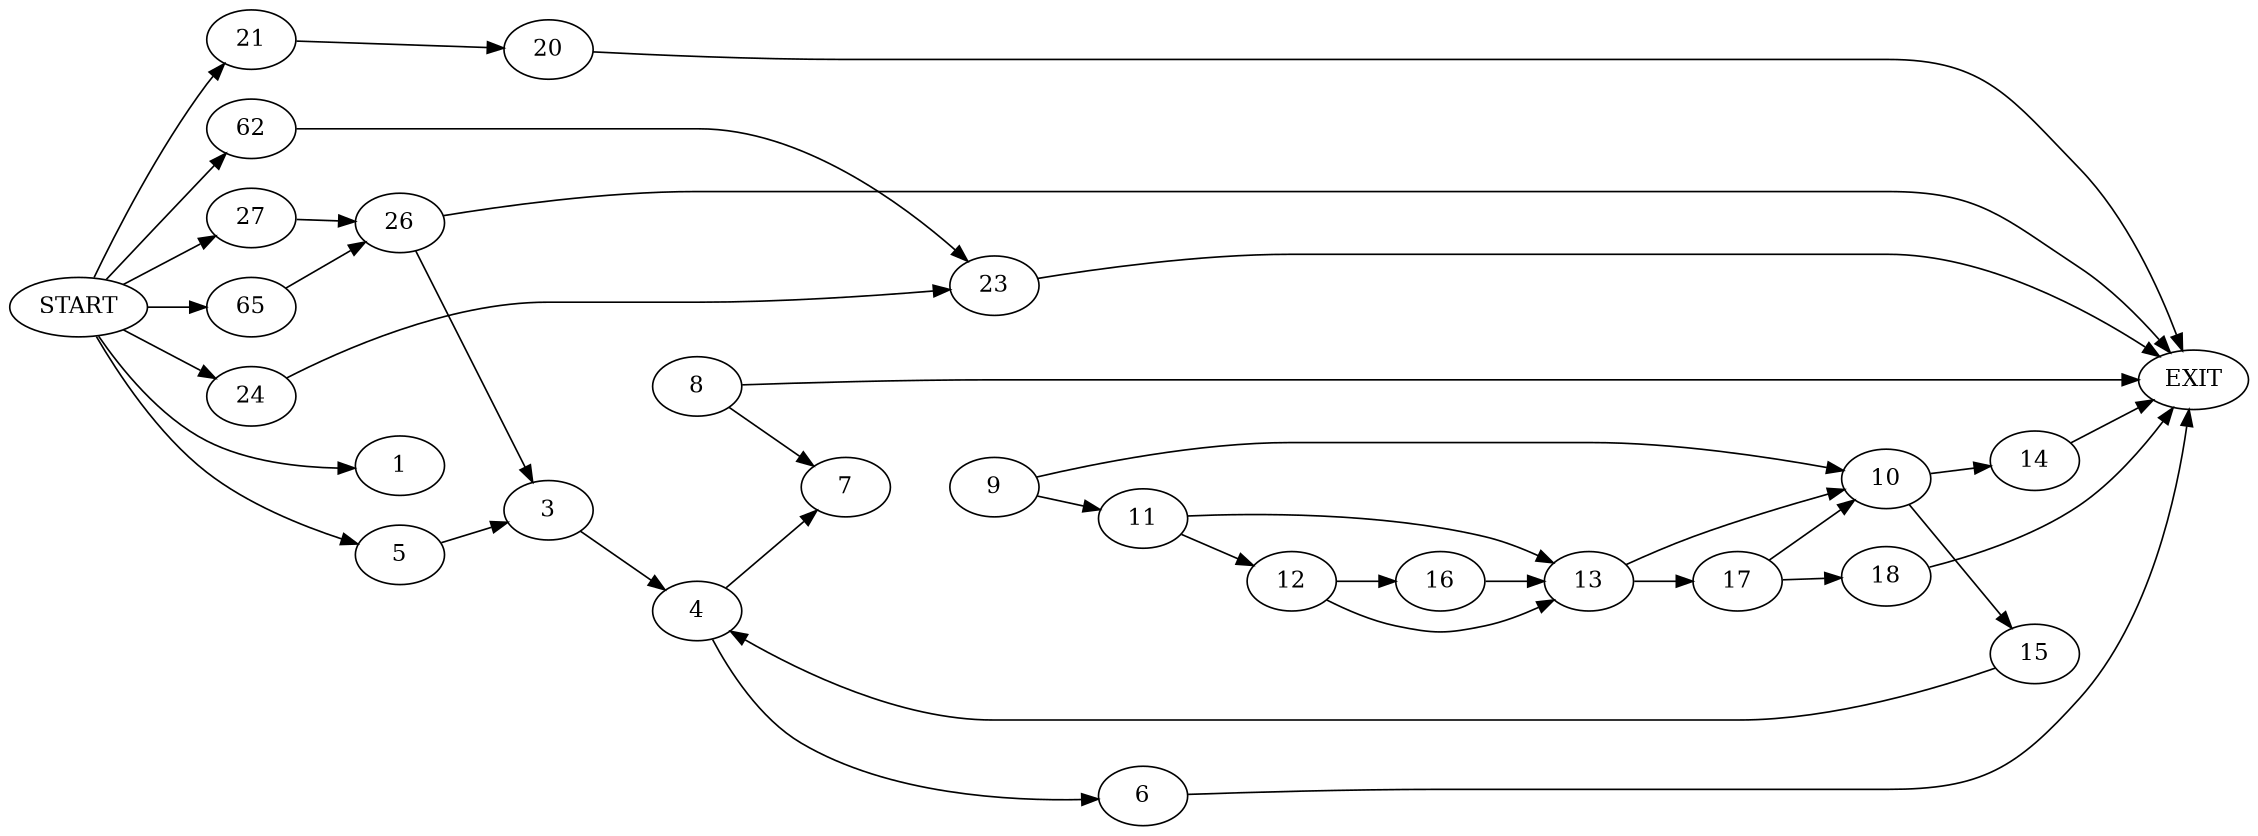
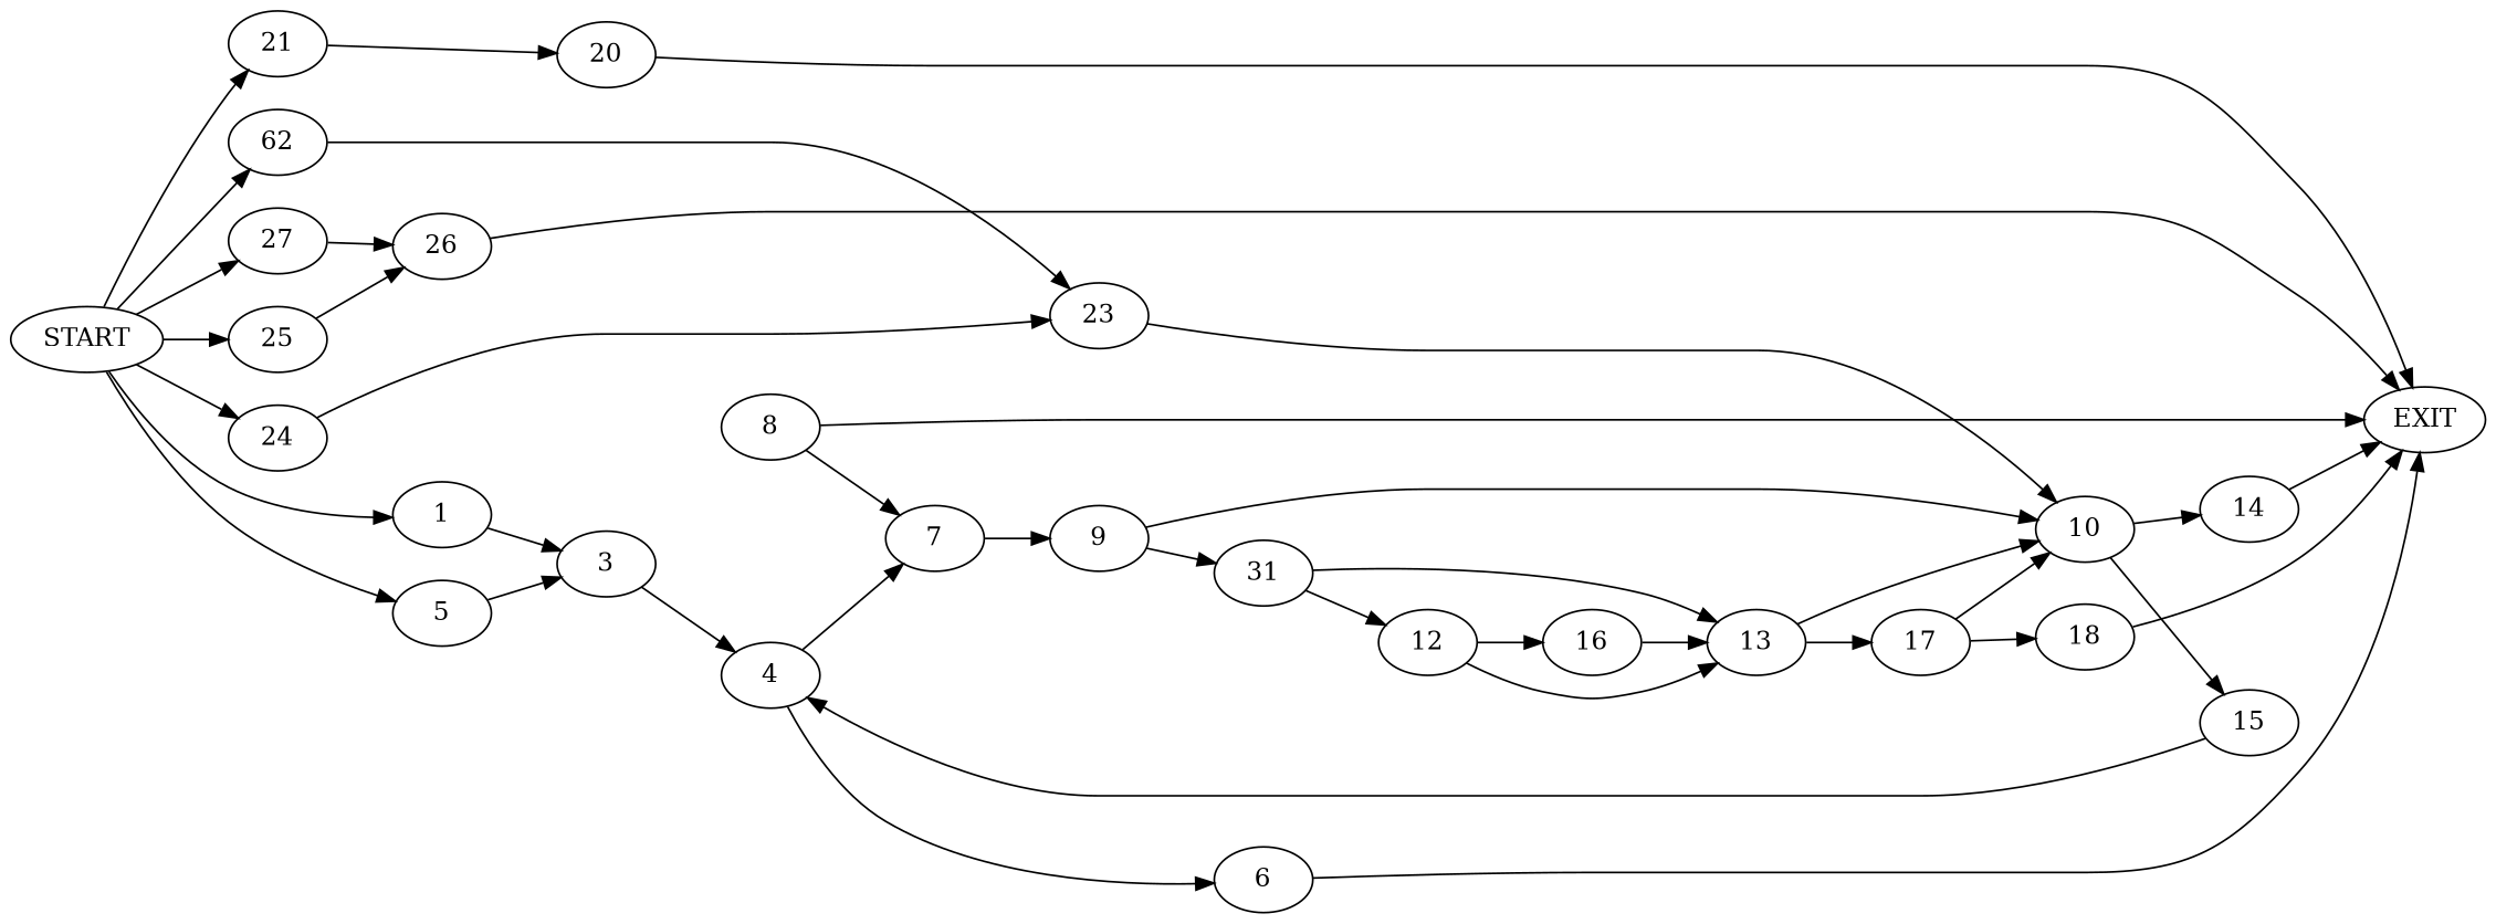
  digraph {
    rankdir=LR
    n1 [label=START]
    1
    5
    21
    n5 [label=62]
    24
-   25 [label=65]
+   25
    27
    3
    20
    23
    26
    n13 [label=EXIT]
    4
    6
    7
    9
    8
    10
-   11
+   11 [label=31]
    14
    15
    12
    13
    16
    17
    18
    n1 -> 1
    n1 -> 5
    n1 -> 21
    n1 -> n5
    n1 -> 24
    n1 -> 25
    n1 -> 27
-   26 -> 3
+   1 -> 3
    5 -> 3
    21 -> 20
    n5 -> 23
    24 -> 23
    25 -> 26
    27 -> 26
    3 -> 4
    20 -> n13
-   23 -> n13
+   23 -> 10
    26 -> n13
    4 -> 6
    4 -> 7
    6 -> n13
+   7 -> 9
    9 -> 10
    9 -> 11
    8 -> n13
    8 -> 7
    10 -> 14
    10 -> 15
    11 -> 12
    11 -> 13
    14 -> n13
    15 -> 4
    12 -> 13
    12 -> 16
    13 -> 10
    13 -> 17
    16 -> 13
    17 -> 10
    17 -> 18
    18 -> n13
  }
